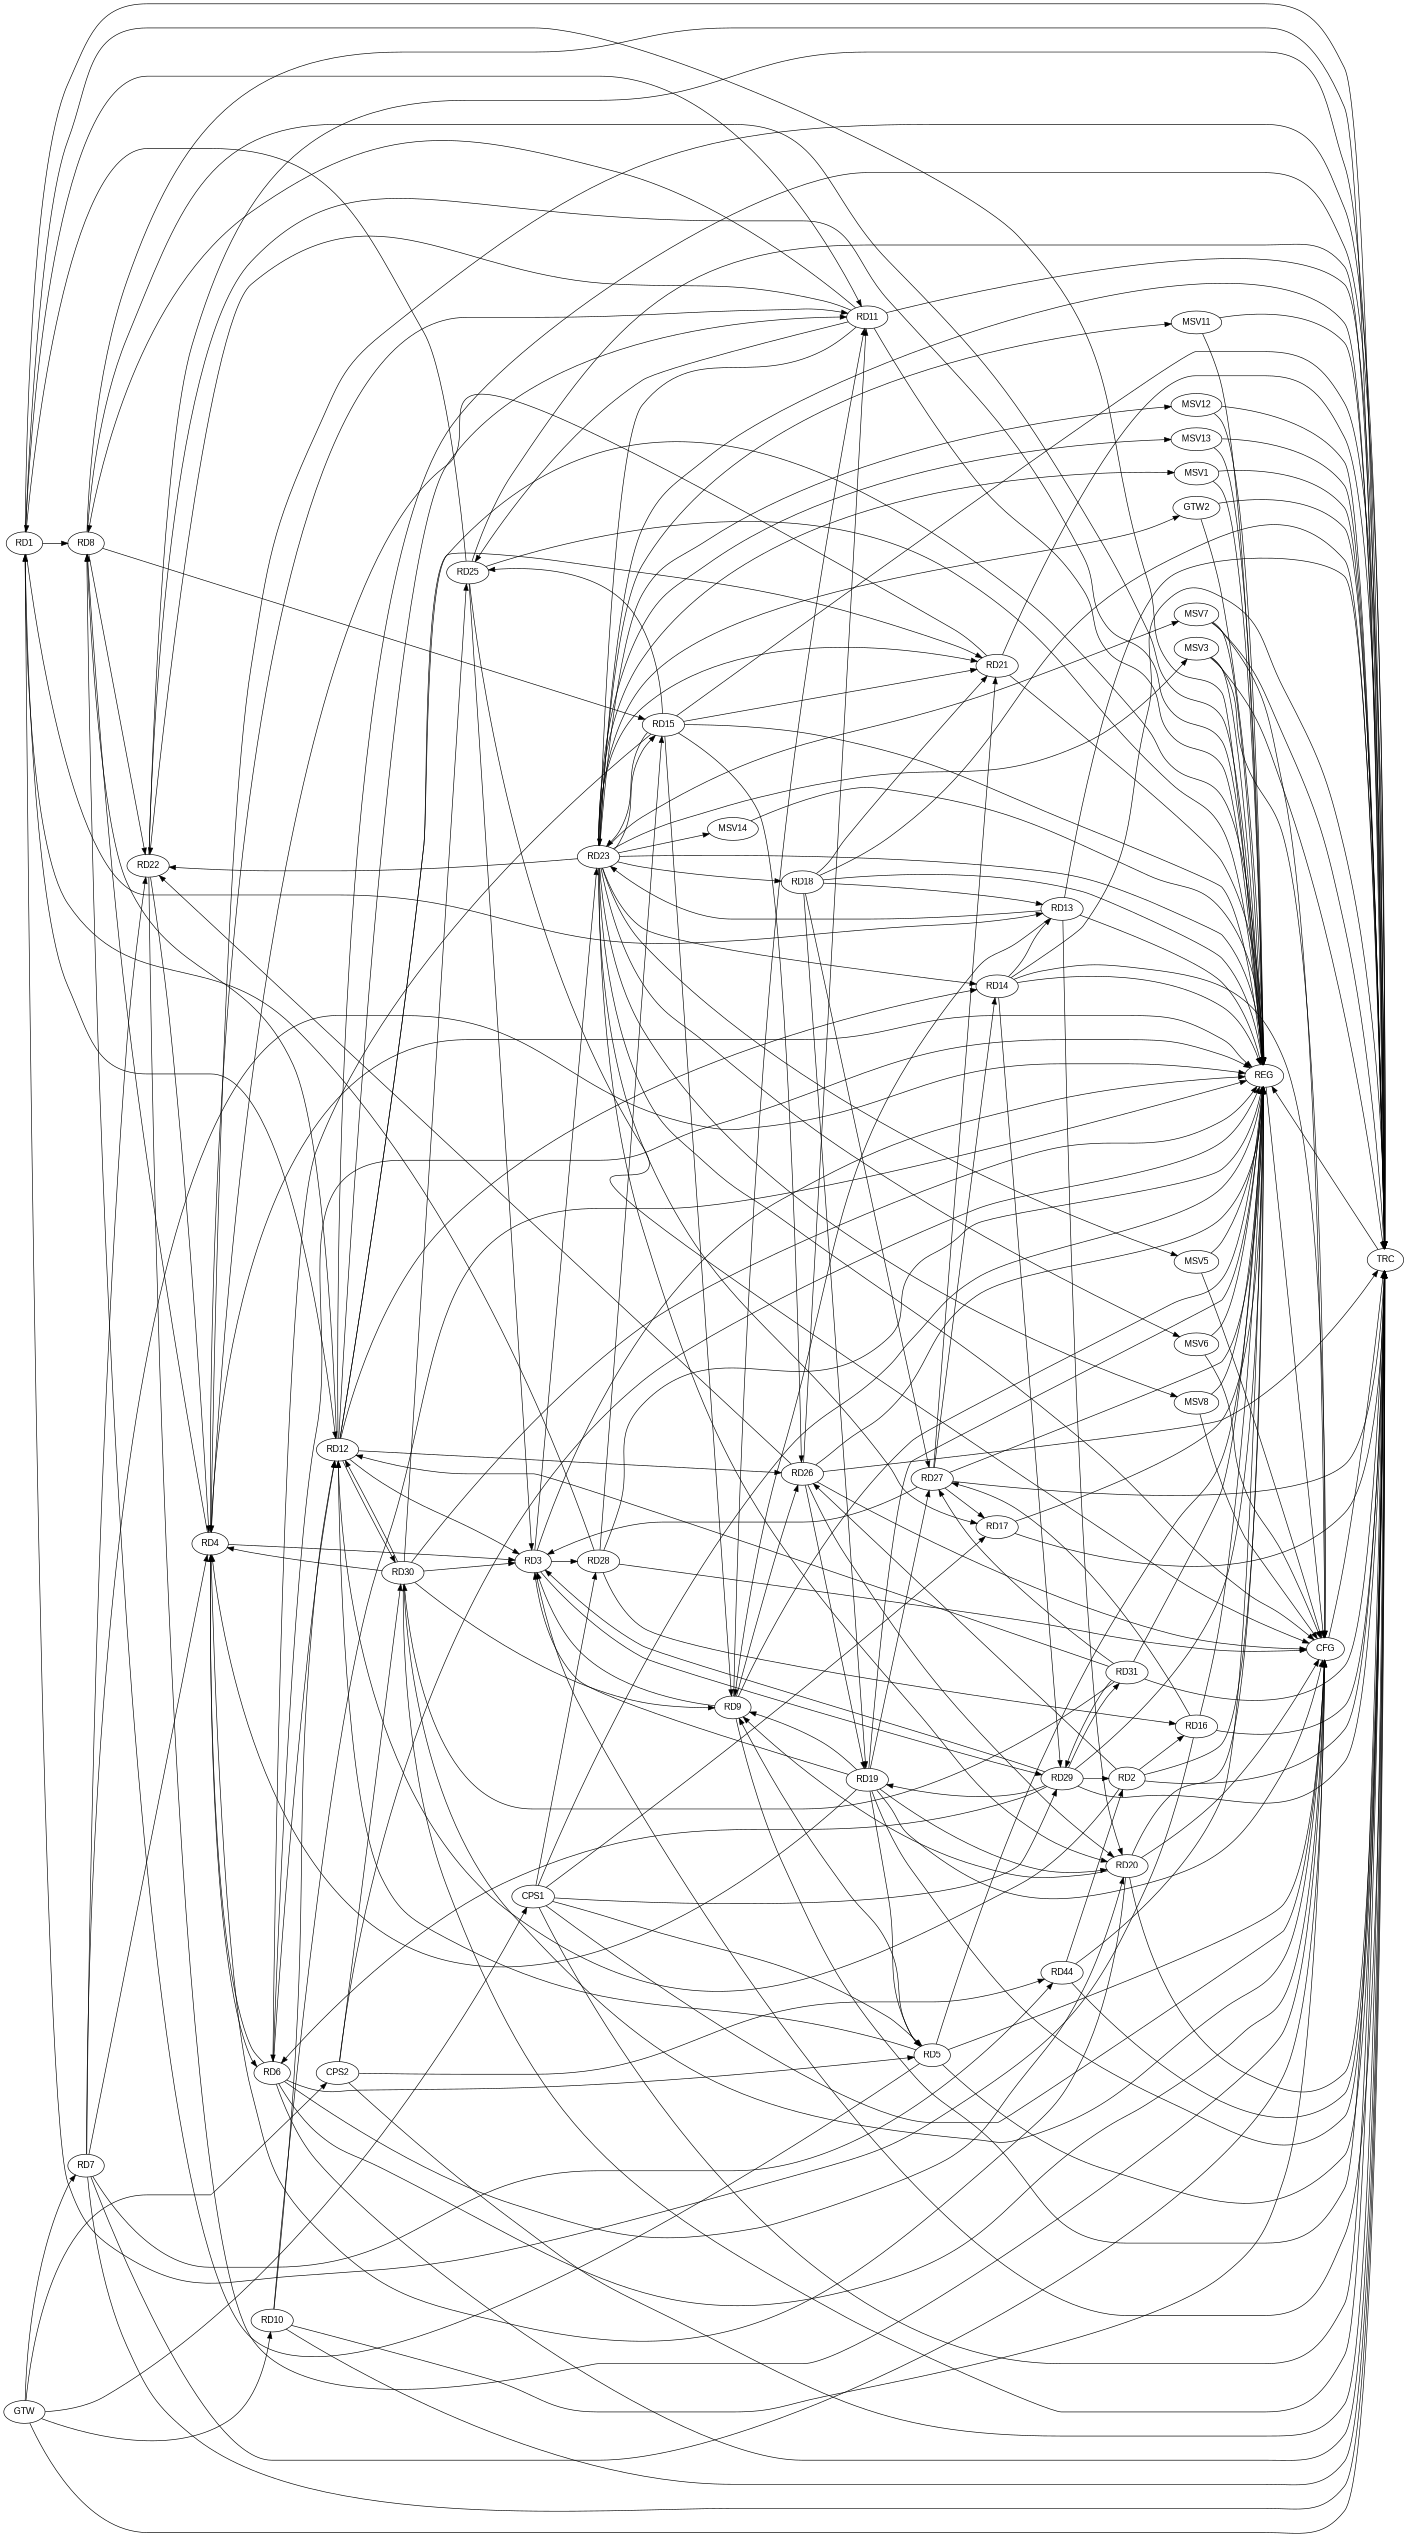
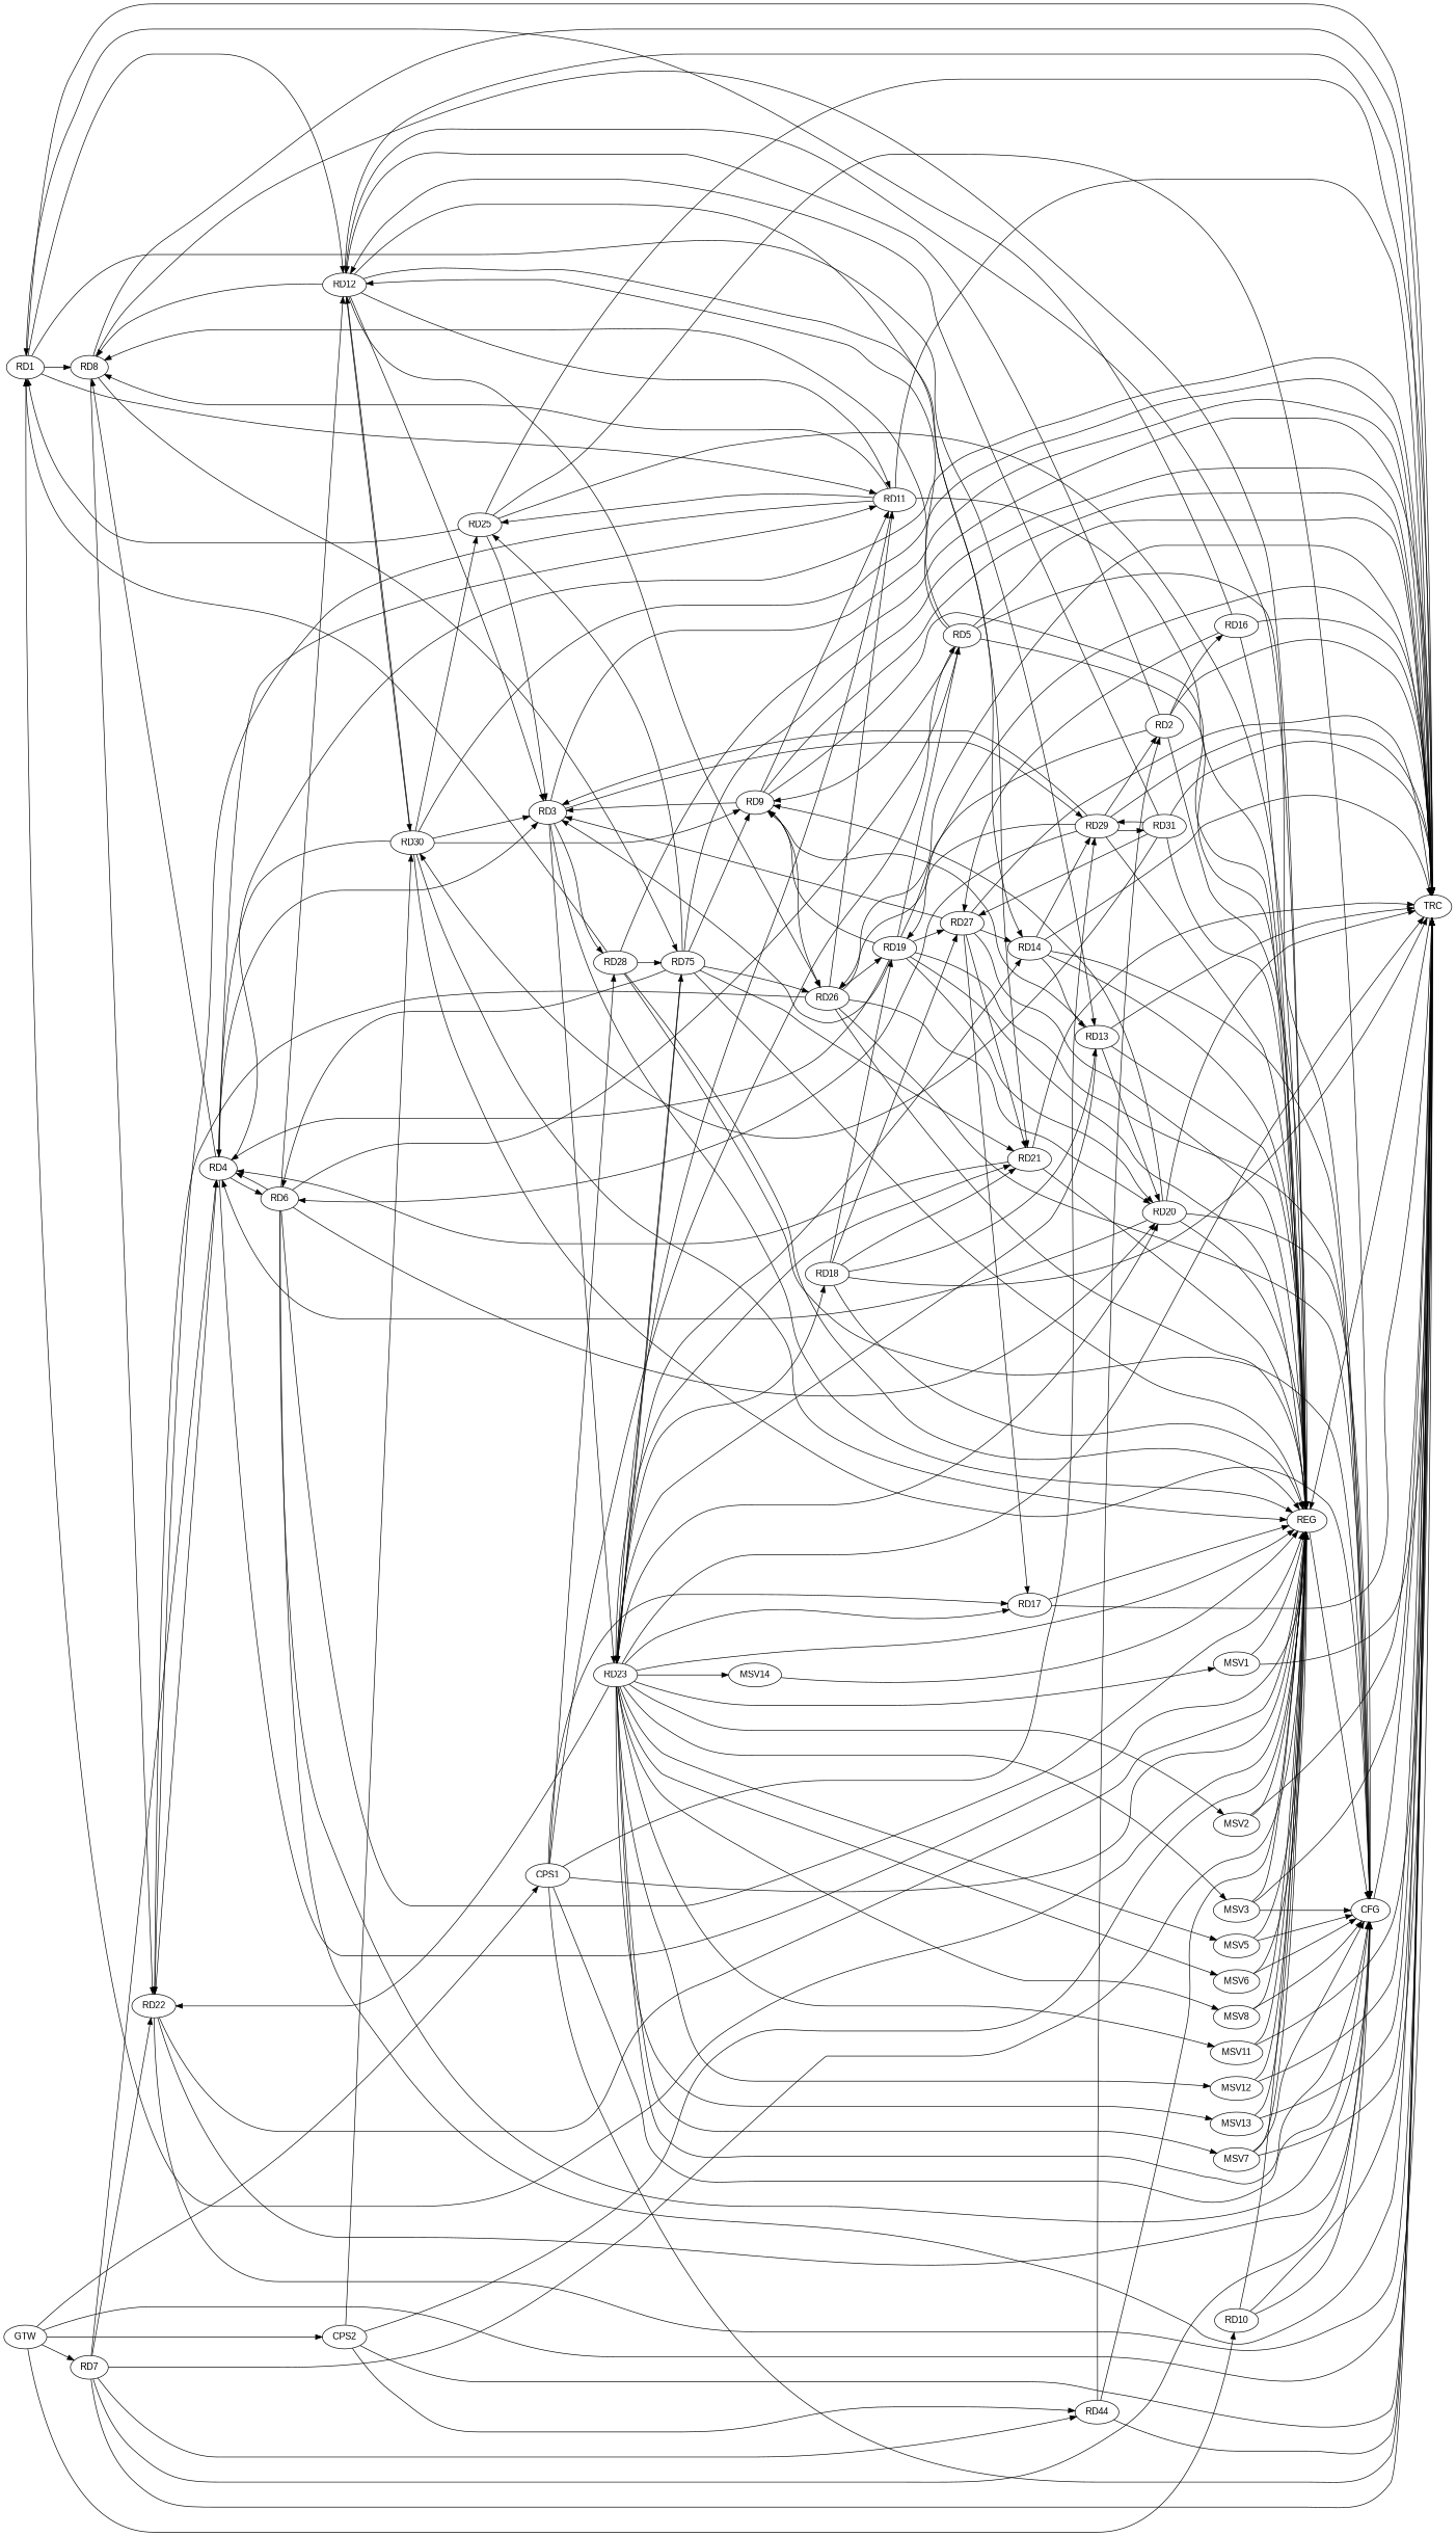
  strict digraph {
    fontname="Liberation Sans"
    rankdir=LR
    node [fontname="Liberation Sans"]
    edge [fontname="Liberation Sans"]
    n1 [label=RD1]
    n2 [label=RD8]
    n3 [label=RD11]
    n4 [label=RD12]
    n5 [label=RD13]
    n6 [label=REG]
    n7 [label=TRC]
    n8 [label=RD22]
-   n9 [label=RD15]
+   n9 [label=RD75]
    n10 [label=RD23]
    n11 [label=RD25]
    n12 [label=RD26]
    n13 [label=RD3]
    n14 [label=RD14]
    n15 [label=RD21]
    n16 [label=RD30]
    n17 [label=RD9]
    n18 [label=RD20]
    n19 [label=CFG]
    n20 [label=RD2]
    n21 [label=RD16]
    n22 [label=RD27]
    n23 [label=RD19]
    n24 [label=RD28]
    n25 [label=RD29]
    n26 [label=RD17]
    n27 [label=RD18]
    n28 [label=MSV1]
-   n29 [label=GTW2]
+   n29 [label=MSV2]
    n30 [label=MSV3]
    n31 [label=MSV5]
    n32 [label=MSV6]
    n33 [label=MSV7]
    n34 [label=MSV8]
    n35 [label=MSV11]
    n36 [label=MSV12]
    n37 [label=MSV13]
    n38 [label=MSV14]
    n39 [label=RD6]
    n40 [label=RD31]
    n41 [label=RD4]
    n42 [label=RD5]
    n43 [label=RD7]
    n44 [label=RD44]
    n45 [label=RD10]
    n46 [label=CPS1]
    n47 [label=CPS2]
    n48 [label=GTW]
    n1 -> n2
    n1 -> n3
    n1 -> n4
    n1 -> n5
-   n1 -> n6
+   n6 -> n1
    n1 -> n7
    n2 -> n6
    n2 -> n7
    n2 -> n8
    n2 -> n9
    n3 -> n2
    n3 -> n6
    n3 -> n7
    n3 -> n8
    n3 -> n10
    n3 -> n11
    n4 -> n2
    n4 -> n3
    n4 -> n6
    n4 -> n7
    n4 -> n12
    n4 -> n13
    n4 -> n14
    n4 -> n15
    n4 -> n16
    n5 -> n6
    n5 -> n7
    n5 -> n10
    n5 -> n17
    n5 -> n18
    n6 -> n19
    n7 -> n6
    n8 -> n6
    n8 -> n7
    n8 -> n19
    n8 -> n41
    n9 -> n6
    n9 -> n7
    n9 -> n10
    n9 -> n11
    n9 -> n12
    n9 -> n15
    n9 -> n17
    n9 -> n39
    n10 -> n6
    n10 -> n7
    n10 -> n8
    n10 -> n9
    n10 -> n14
    n10 -> n15
    n10 -> n18
    n10 -> n19
    n10 -> n26
    n10 -> n27
    n10 -> n28
    n10 -> n29
    n10 -> n30
    n10 -> n31
    n10 -> n32
    n10 -> n33
    n10 -> n34
    n10 -> n35
    n10 -> n36
    n10 -> n37
    n10 -> n38
    n11 -> n1
    n11 -> n6
    n11 -> n7
    n11 -> n13
    n11 -> n19
    n12 -> n3
    n12 -> n6
    n12 -> n7
    n12 -> n8
    n12 -> n18
    n12 -> n19
    n12 -> n23
    n13 -> n6
    n13 -> n7
    n13 -> n10
    n13 -> n24
    n13 -> n25
    n14 -> n5
    n14 -> n6
    n14 -> n7
    n14 -> n19
    n14 -> n25
    n15 -> n6
    n15 -> n7
    n15 -> n41
    n16 -> n4
    n16 -> n6
    n16 -> n7
    n16 -> n11
    n16 -> n13
    n16 -> n17
    n16 -> n19
    n16 -> n41
    n17 -> n3
    n17 -> n6
    n17 -> n7
    n17 -> n12
    n17 -> n13
    n18 -> n6
    n18 -> n7
    n18 -> n17
    n18 -> n19
    n18 -> n41
    n19 -> n7
    n20 -> n4
    n20 -> n6
    n20 -> n7
    n20 -> n12
    n20 -> n21
    n21 -> n1
    n21 -> n6
    n21 -> n7
    n21 -> n22
    n22 -> n6
    n22 -> n7
    n22 -> n13
    n22 -> n14
    n22 -> n15
    n22 -> n26
    n23 -> n6
    n23 -> n7
    n23 -> n13
    n23 -> n17
    n23 -> n18
    n23 -> n19
    n23 -> n22
    n23 -> n41
    n23 -> n42
    n24 -> n1
    n24 -> n6
-   n24 -> n21
+   n24 -> n7
    n24 -> n9
    n24 -> n19
    n25 -> n6
    n25 -> n7
    n25 -> n13
    n25 -> n20
    n25 -> n23
    n25 -> n39
    n25 -> n40
    n26 -> n6
    n26 -> n7
    n27 -> n5
    n27 -> n6
    n27 -> n7
    n27 -> n15
    n27 -> n22
    n27 -> n23
    n28 -> n6
    n28 -> n7
    n29 -> n6
    n29 -> n7
    n30 -> n6
    n30 -> n7
    n30 -> n19
    n31 -> n6
    n31 -> n19
    n32 -> n6
    n32 -> n19
    n33 -> n6
    n33 -> n7
    n33 -> n19
    n34 -> n6
    n34 -> n19
    n35 -> n6
    n35 -> n7
    n36 -> n6
    n36 -> n7
    n37 -> n6
    n37 -> n7
    n38 -> n6
    n39 -> n4
    n39 -> n6
    n39 -> n7
    n39 -> n18
    n39 -> n19
    n39 -> n41
    n39 -> n42
    n40 -> n4
    n40 -> n6
    n40 -> n7
    n40 -> n16
    n40 -> n22
    n40 -> n25
    n41 -> n2
    n41 -> n3
    n41 -> n6
    n41 -> n7
    n41 -> n13
    n41 -> n39
    n42 -> n2
    n42 -> n4
    n42 -> n6
    n42 -> n7
    n42 -> n17
    n42 -> n19
    n43 -> n6
    n43 -> n7
    n43 -> n8
    n43 -> n19
    n43 -> n41
    n43 -> n44
    n44 -> n6
    n44 -> n7
    n44 -> n20
-   n45 -> n4
    n45 -> n6
    n45 -> n7
    n45 -> n19
    n46 -> n6
    n46 -> n7
    n46 -> n19
    n46 -> n24
    n46 -> n25
    n46 -> n26
    n46 -> n42
    n47 -> n6
    n47 -> n7
    n47 -> n16
    n47 -> n44
    n48 -> n7
    n48 -> n43
    n48 -> n45
    n48 -> n46
    n48 -> n47
  }
